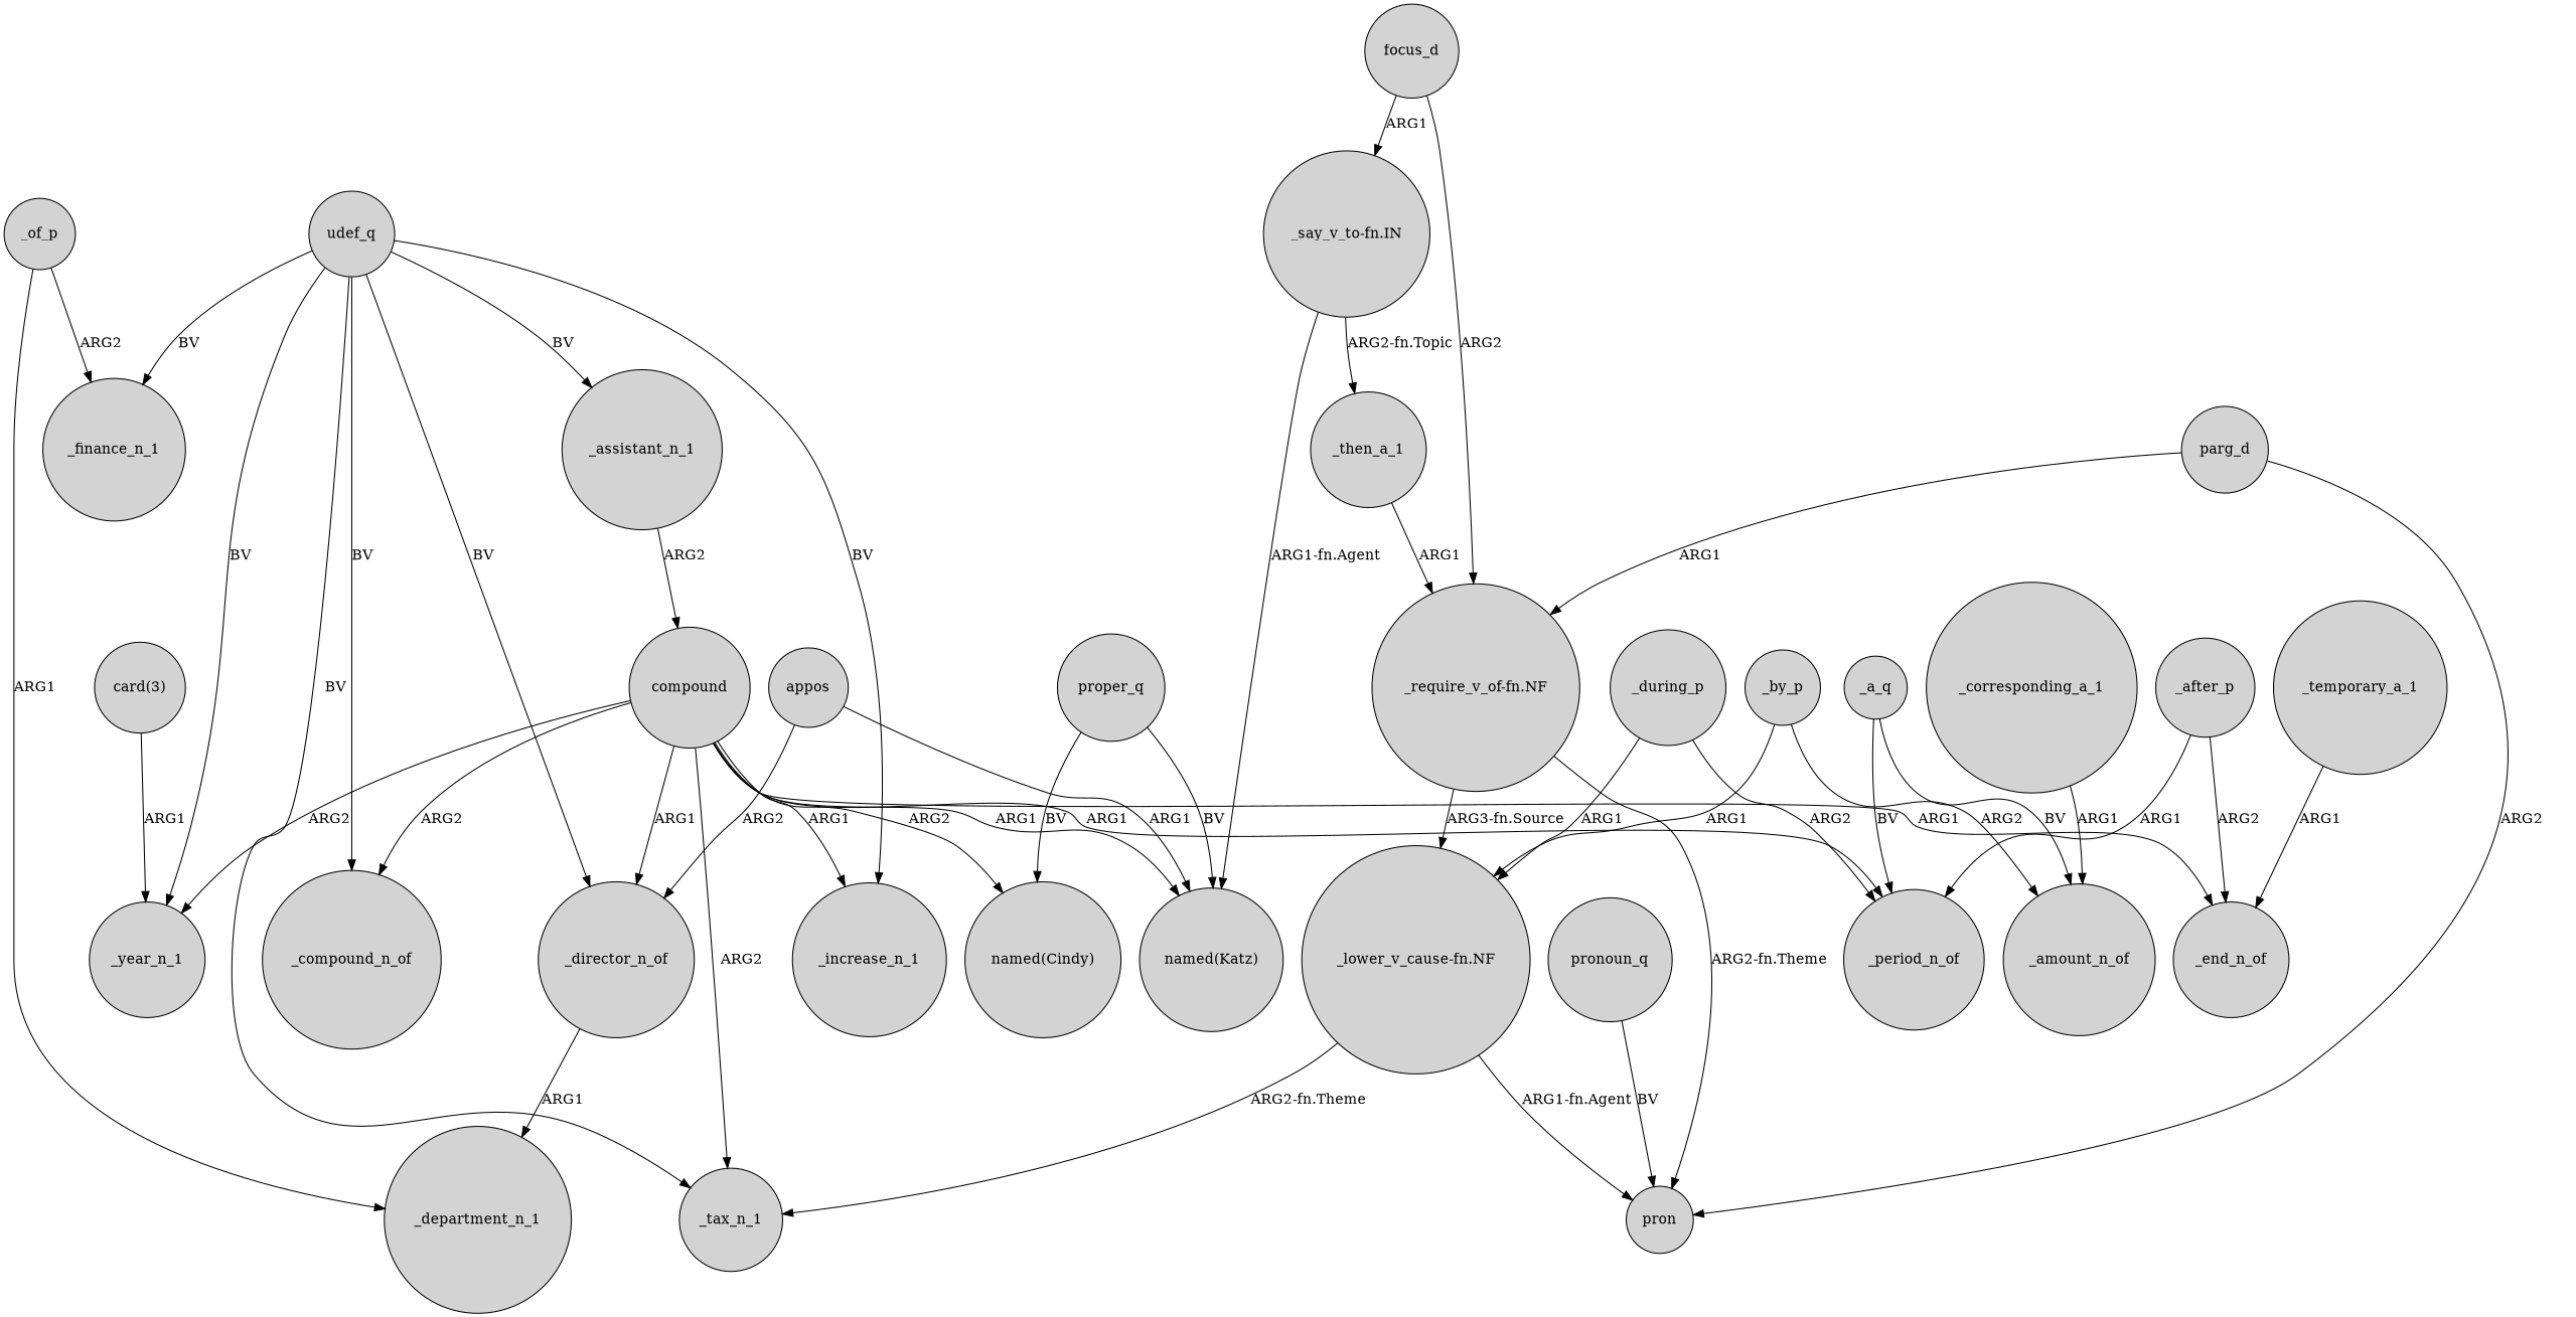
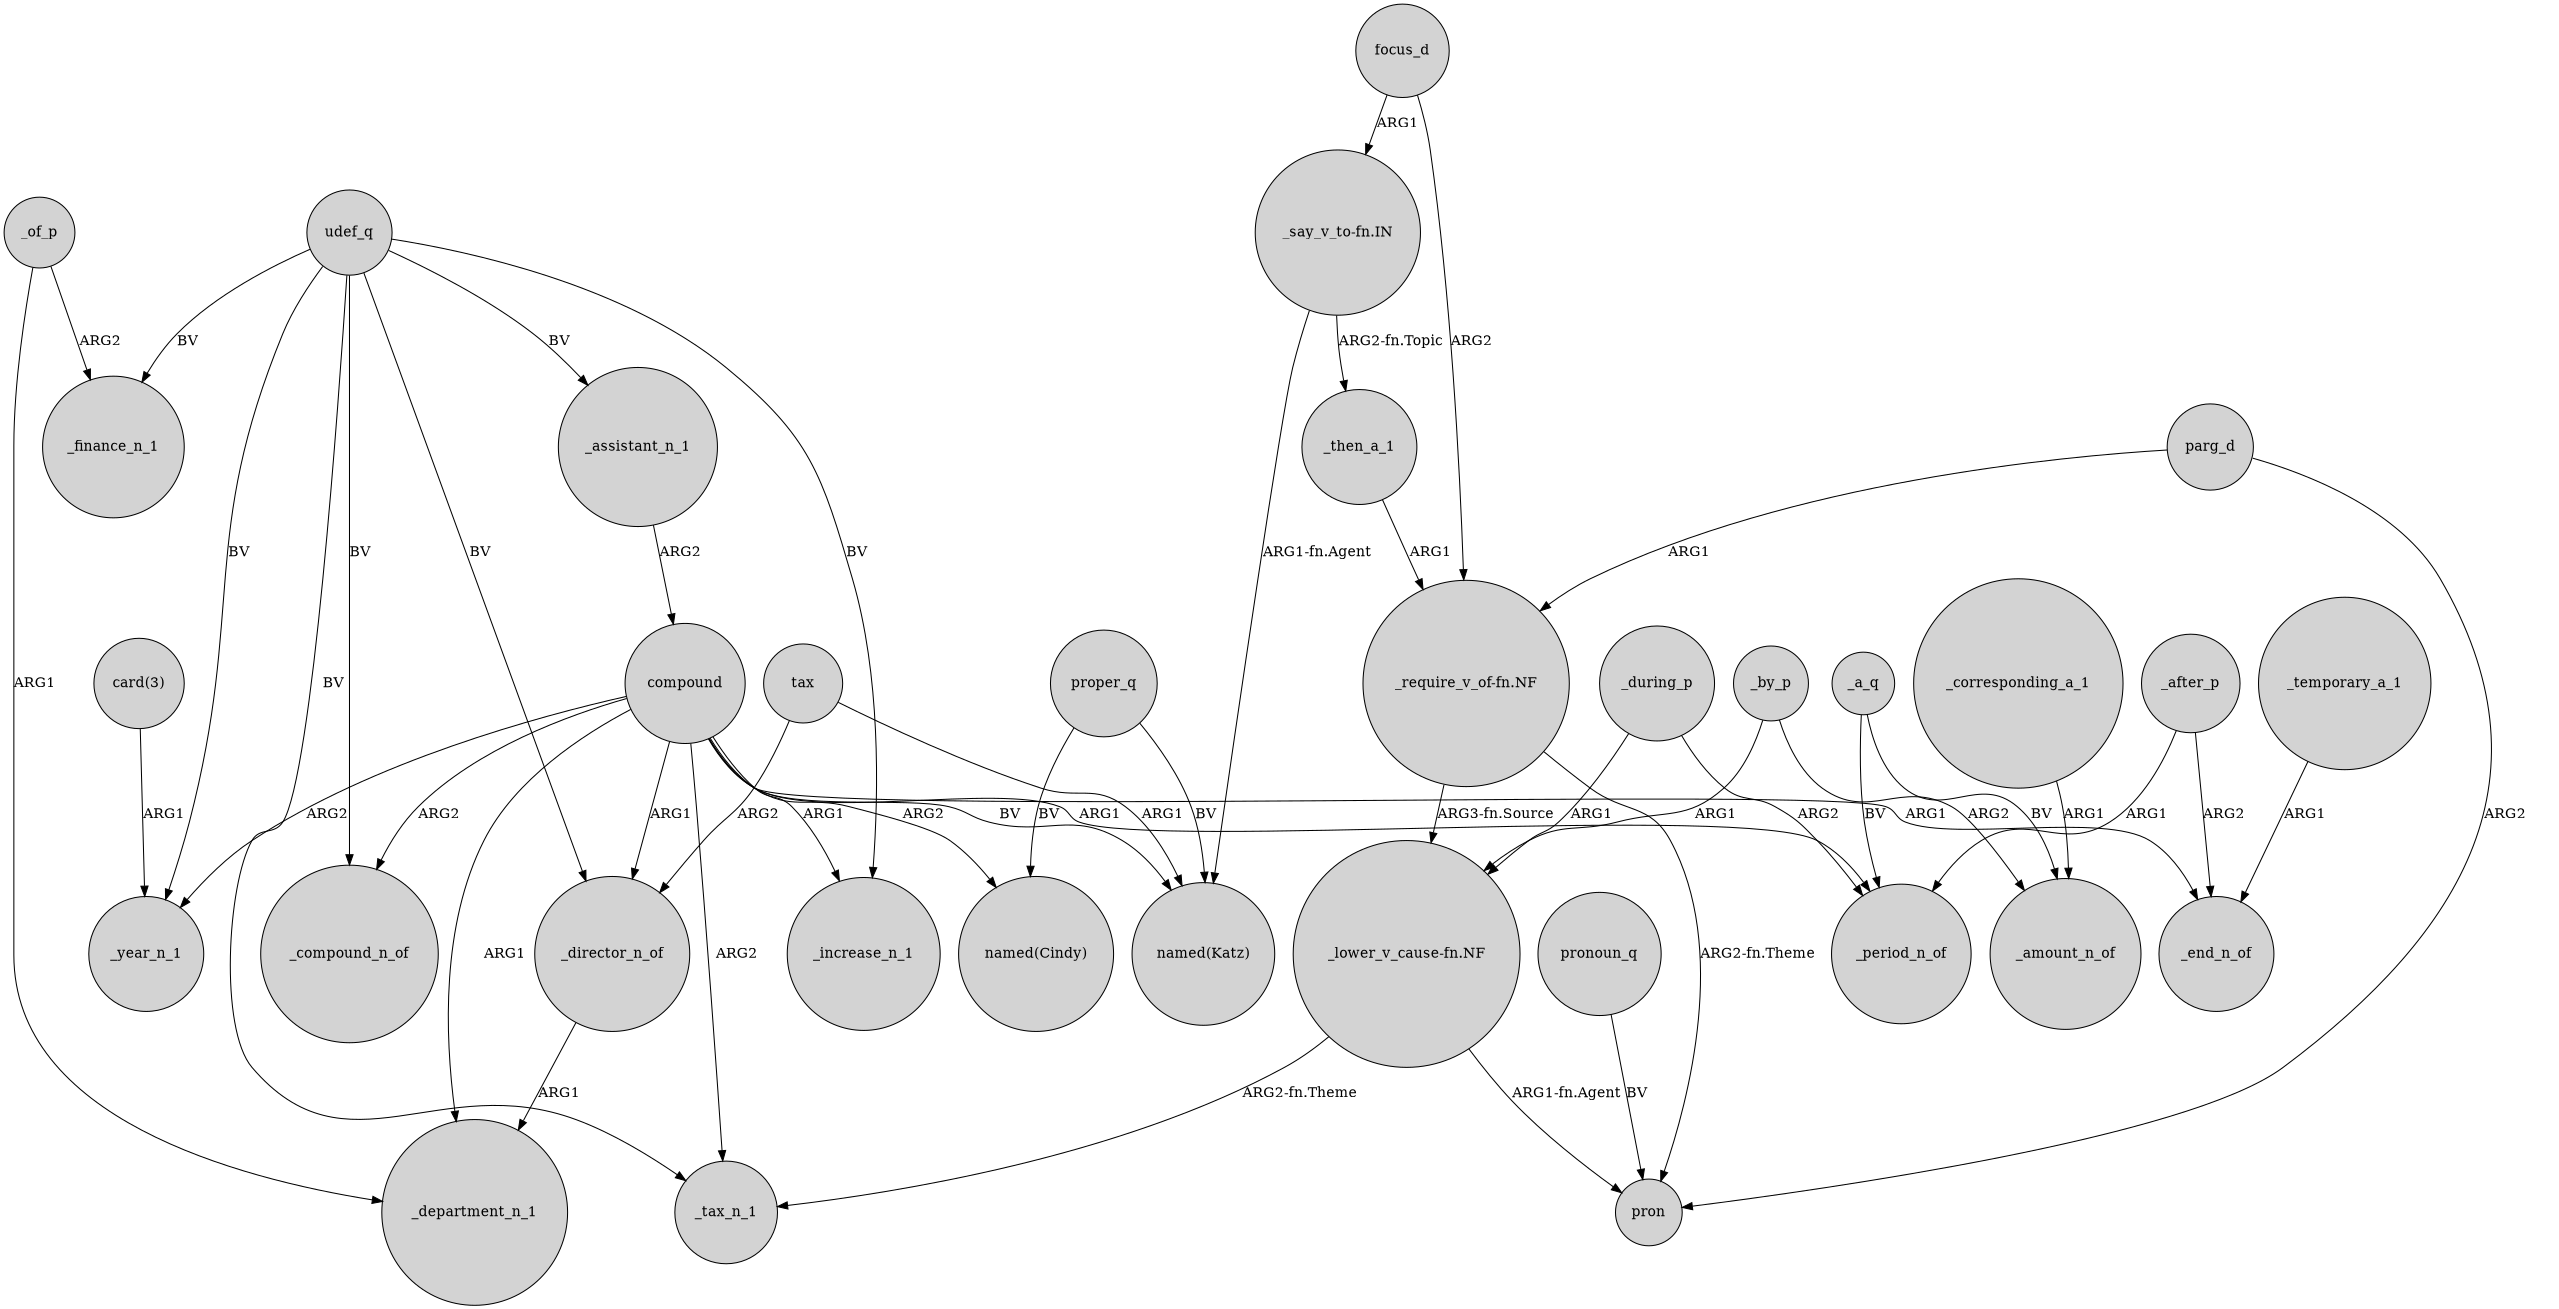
  digraph {
    node [shape=circle style=filled]
    "_lower_v_cause-fn.NF"
    _tax_n_1
    pron
    "_say_v_to-fn.IN"
    "named(Katz)"
    _then_a_1
    "_require_v_of-fn.NF"
    _a_q
    _period_n_of
    _amount_n_of
    udef_q
    _finance_n_1
    n13 [label=_compound_n_of]
    _assistant_n_1
    _increase_n_1
    _year_n_1
    _director_n_of
    compound
    _department_n_1
    _during_p
    _end_n_of
    "named(Cindy)"
    _of_p
    _by_p
    _after_p
    parg_d
    pronoun_q
-   appos
+   appos [label=tax]
    focus_d
    proper_q
    "card(3)"
    _corresponding_a_1
    _temporary_a_1
    "_lower_v_cause-fn.NF" -> _tax_n_1 [label="ARG2-fn.Theme"]
    "_lower_v_cause-fn.NF" -> pron [label="ARG1-fn.Agent"]
    "_say_v_to-fn.IN" -> "named(Katz)" [label="ARG1-fn.Agent"]
    "_say_v_to-fn.IN" -> _then_a_1 [label="ARG2-fn.Topic"]
    _then_a_1 -> "_require_v_of-fn.NF" [label=ARG1]
    "_require_v_of-fn.NF" -> "_lower_v_cause-fn.NF" [label="ARG3-fn.Source"]
    "_require_v_of-fn.NF" -> pron [label="ARG2-fn.Theme"]
    _a_q -> _period_n_of [label=BV]
    _a_q -> _amount_n_of [label=BV]
    udef_q -> _tax_n_1 [label=BV]
    udef_q -> _finance_n_1 [label=BV]
    udef_q -> n13 [label=BV]
    udef_q -> _assistant_n_1 [label=BV]
    udef_q -> _increase_n_1 [label=BV]
    udef_q -> _year_n_1 [label=BV]
    udef_q -> _director_n_of [label=BV]
    _assistant_n_1 -> compound [label=ARG2]
    _director_n_of -> _department_n_1 [label=ARG1]
    compound -> _tax_n_1 [label=ARG2]
-   compound -> "named(Katz)" [label=ARG1]
+   compound -> "named(Katz)" [label=BV]
    compound -> _period_n_of [label=ARG1]
    compound -> n13 [label=ARG2]
    compound -> _increase_n_1 [label=ARG1]
    compound -> _year_n_1 [label=ARG2]
    compound -> _director_n_of [label=ARG1]
+   compound -> _department_n_1 [label=ARG1]
    compound -> _end_n_of [label=ARG1]
    compound -> "named(Cindy)" [label=ARG2]
    _during_p -> "_lower_v_cause-fn.NF" [label=ARG1]
    _during_p -> _period_n_of [label=ARG2]
    _of_p -> _finance_n_1 [label=ARG2]
    _of_p -> _department_n_1 [label=ARG1]
    _by_p -> "_lower_v_cause-fn.NF" [label=ARG1]
    _by_p -> _amount_n_of [label=ARG2]
    _after_p -> _period_n_of [label=ARG1]
    _after_p -> _end_n_of [label=ARG2]
    parg_d -> pron [label=ARG2]
    parg_d -> "_require_v_of-fn.NF" [label=ARG1]
    pronoun_q -> pron [label=BV]
    appos -> "named(Katz)" [label=ARG1]
    appos -> _director_n_of [label=ARG2]
    focus_d -> "_say_v_to-fn.IN" [label=ARG1]
    focus_d -> "_require_v_of-fn.NF" [label=ARG2]
    proper_q -> "named(Katz)" [label=BV]
    proper_q -> "named(Cindy)" [label=BV]
    "card(3)" -> _year_n_1 [label=ARG1]
    _corresponding_a_1 -> _amount_n_of [label=ARG1]
    _temporary_a_1 -> _end_n_of [label=ARG1]
  }
